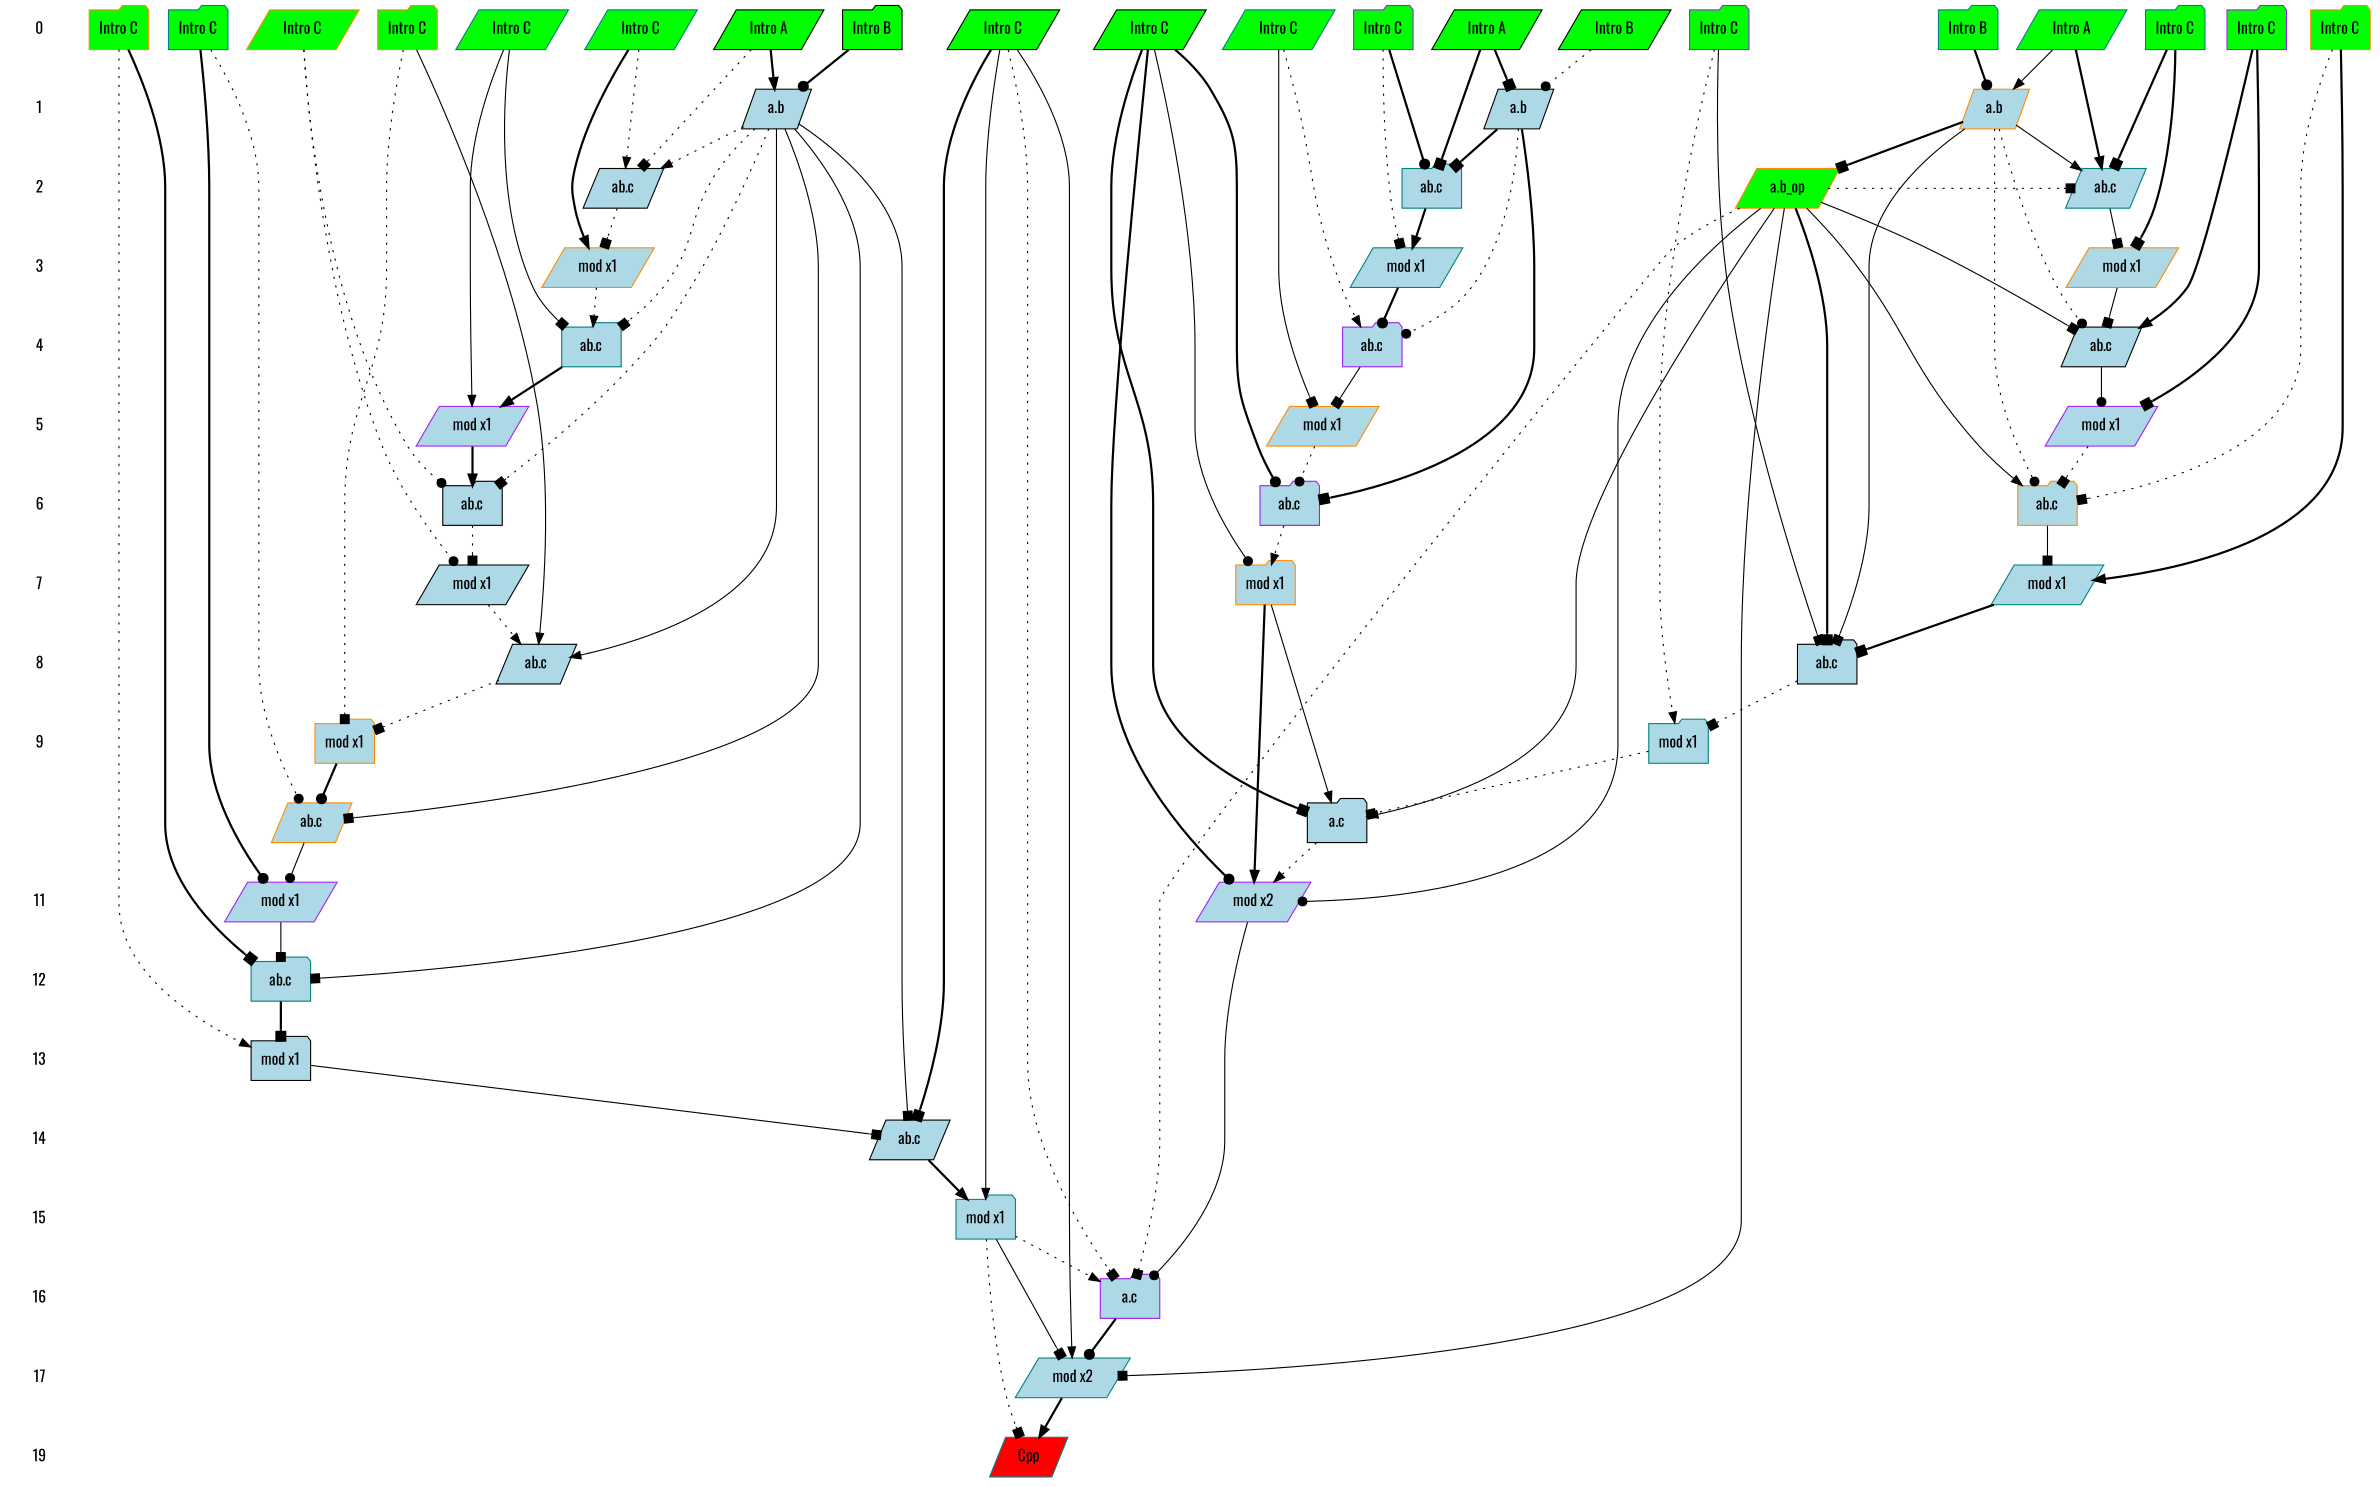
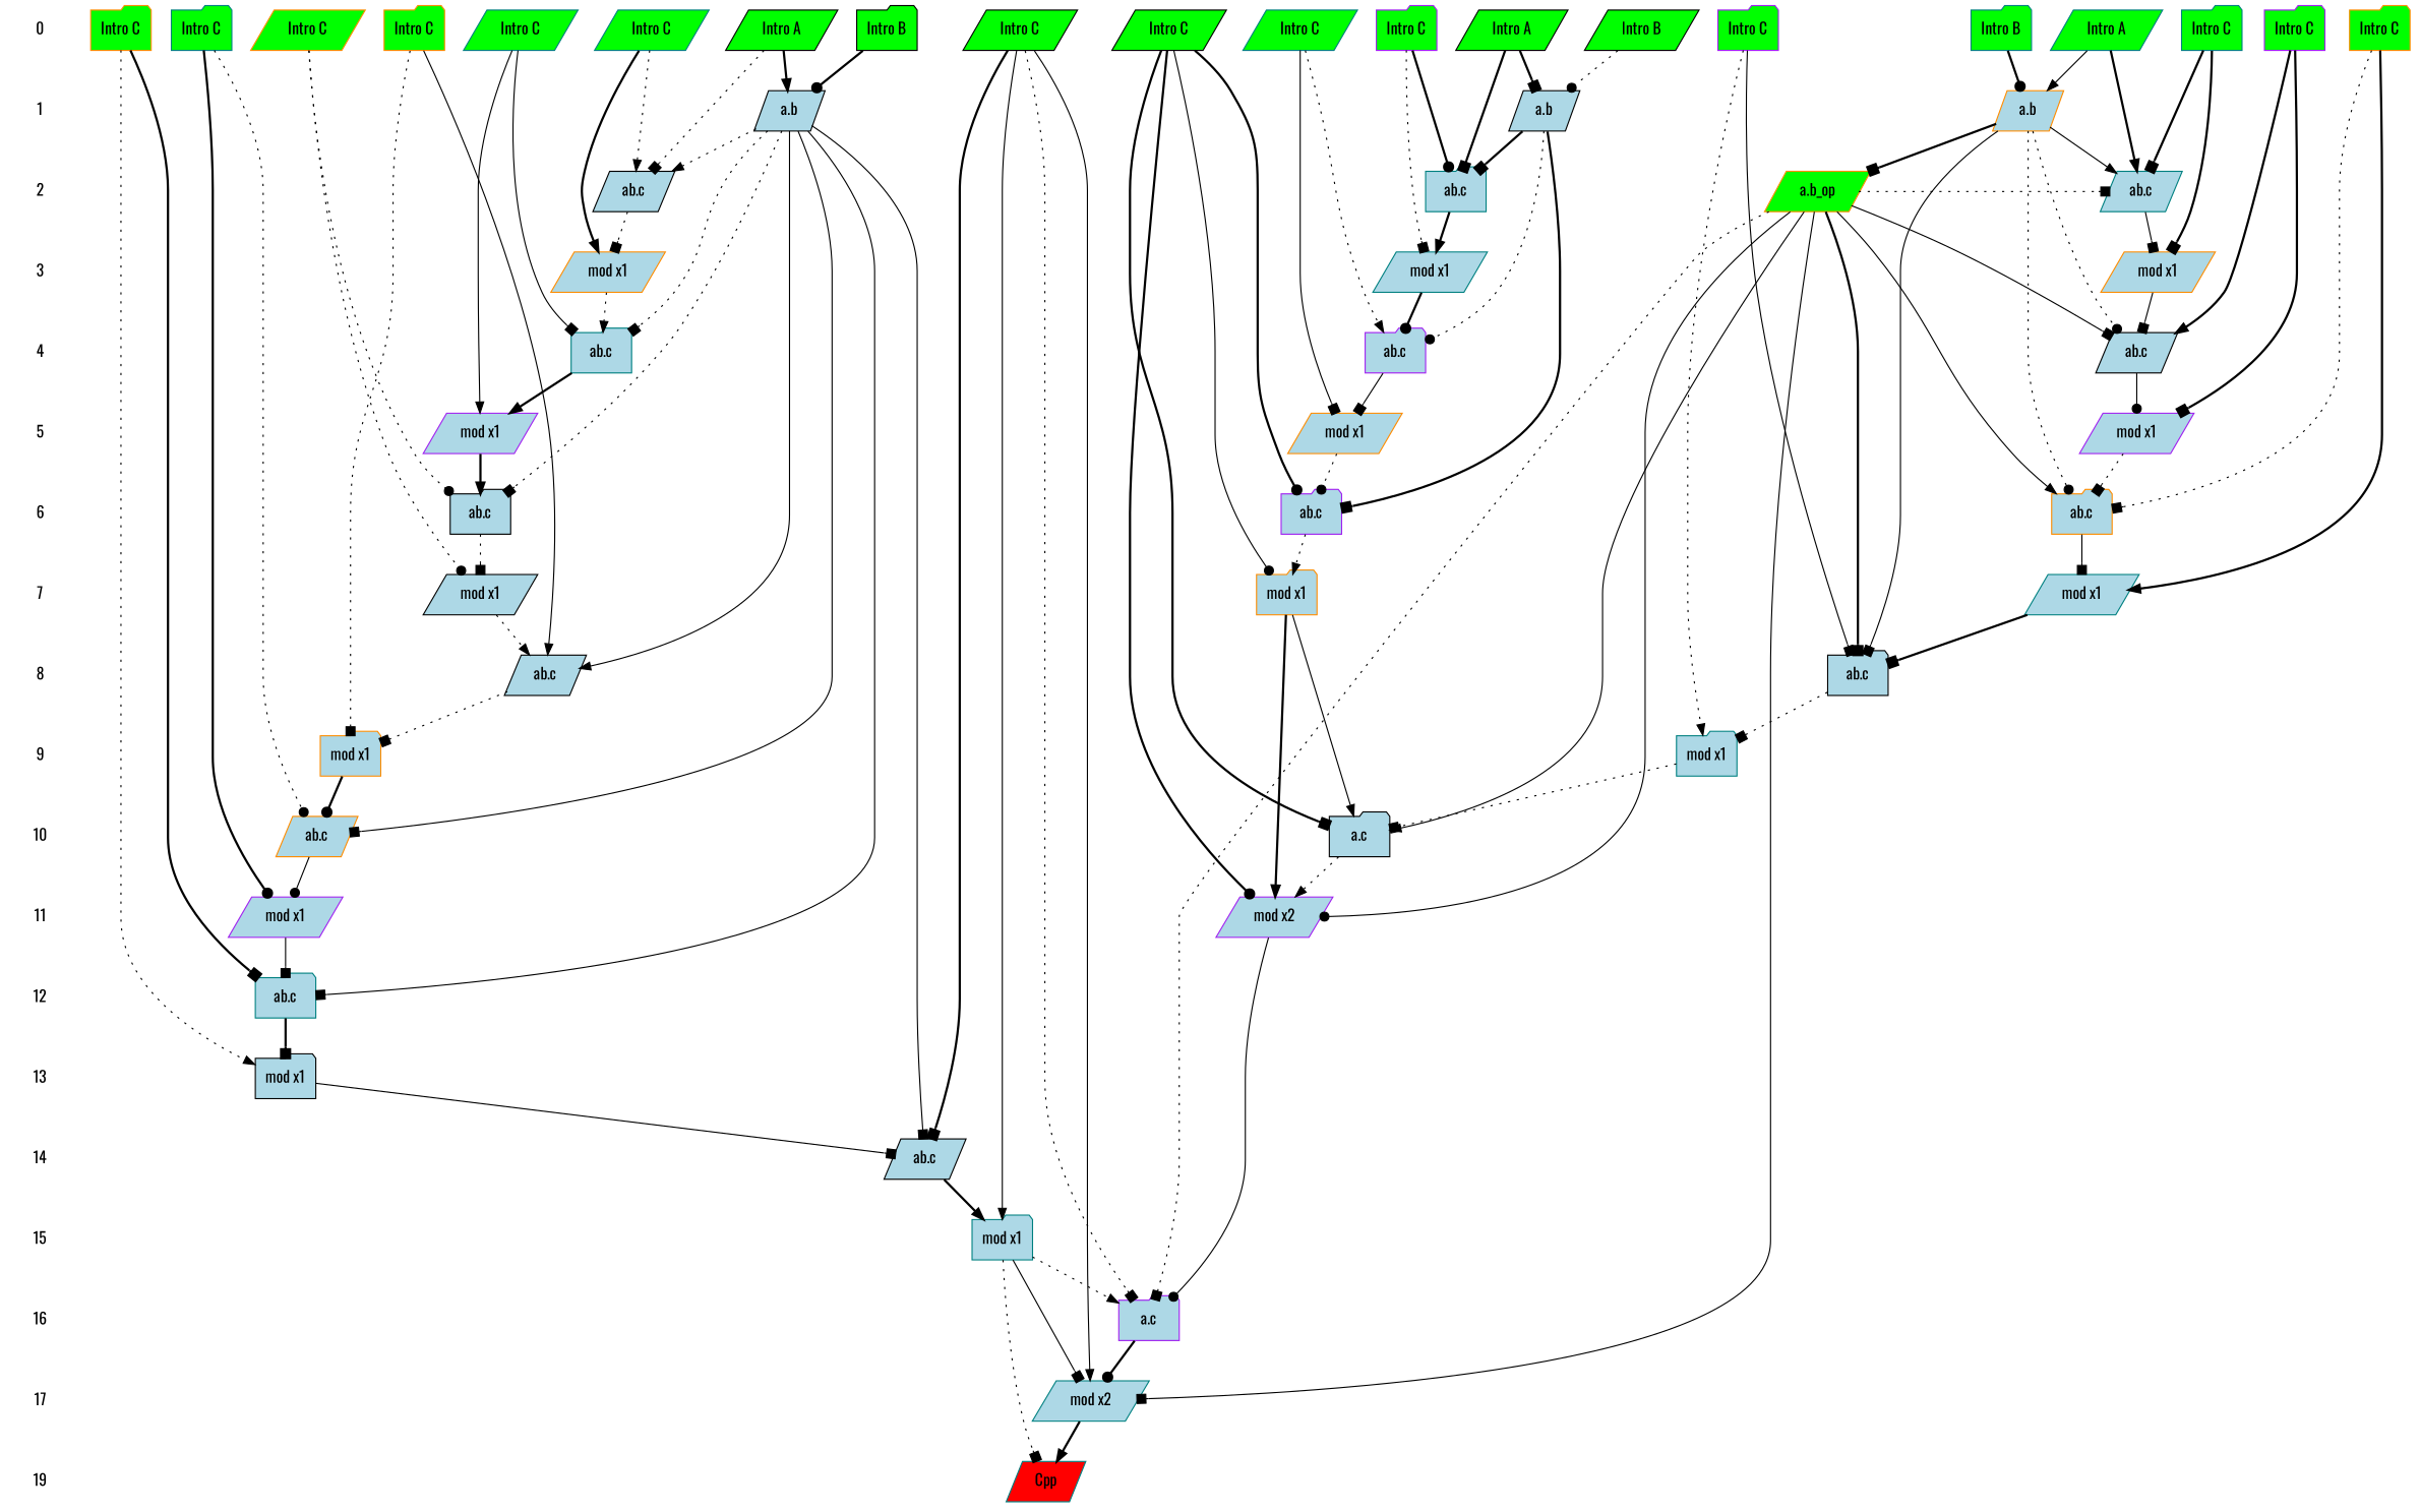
  digraph {
    fontname=Oswald
    ranksep=.5
    node [color=teal fontname=Oswald shape=parallelogram fillcolor=lightblue style=filled]
    edge [fontname=Oswald style=bold arrowhead=box]
    0 [color=darkorange shape=plaintext fillcolor="" style=""]
    n2 [color=black fillcolor=green label="Intro A"]
    n3 [color=black fillcolor=green label="Intro B"]
    n4 [color=black fillcolor=green label="Intro B" shape=folder]
    n5 [color=black fillcolor=green label="Intro A"]
    n6 [fillcolor=green label="Intro B" shape=folder]
    n7 [fillcolor=green label="Intro A"]
    n8 [fillcolor=green label="Intro C" shape=folder]
    n9 [color=darkorange fillcolor=green label="Intro C"]
    n10 [fillcolor=green label="Intro C" shape=folder]
    n11 [fillcolor=green label="Intro C"]
    n12 [fillcolor=green label="Intro C"]
    n13 [color=darkorange fillcolor=green label="Intro C" shape=folder]
    n14 [color=black fillcolor=green label="Intro C"]
    n15 [color=purple fillcolor=green label="Intro C" shape=folder]
    n16 [color=purple fillcolor=green label="Intro C" shape=folder]
    n17 [color=black fillcolor=green label="Intro C"]
    n18 [color=purple fillcolor=green label="Intro C" shape=folder]
    n19 [color=darkorange fillcolor=green label="Intro C" shape=folder]
    n20 [color=darkorange fillcolor=green label="Intro C" shape=folder]
    n21 [fillcolor=green label="Intro C"]
    1 [color=darkorange shape=plaintext fillcolor="" style=""]
    n23 [color=black label="a.b"]
    n24 [color=black label="a.b"]
    n25 [color=darkorange label="a.b"]
    2 [color=purple shape=plaintext fillcolor="" style=""]
    n27 [color=black label="ab.c"]
    n28 [label="ab.c" shape=folder]
    n29 [label="ab.c"]
    n30 [color=darkorange fillcolor=green label="a.b_op"]
    3 [color=darkorange shape=plaintext fillcolor="" style=""]
    n32 [color=darkorange label="mod x1"]
    n33 [label="mod x1"]
    n34 [color=darkorange label="mod x1"]
    4 [color=purple shape=plaintext fillcolor="" style=""]
    n36 [label="ab.c" shape=folder]
    n37 [color=purple label="ab.c" shape=folder]
    n38 [color=black label="ab.c"]
    5 [color=black shape=plaintext fillcolor="" style=""]
    n40 [color=purple label="mod x1"]
    n41 [color=darkorange label="mod x1"]
    n42 [color=purple label="mod x1"]
    6 [shape=plaintext fillcolor="" style=""]
    n44 [color=black label="ab.c" shape=folder]
    n45 [color=purple label="ab.c" shape=folder]
    n46 [color=darkorange label="ab.c" shape=folder]
    7 [shape=plaintext fillcolor="" style=""]
    n48 [color=black label="mod x1"]
    n49 [color=darkorange label="mod x1" shape=folder]
    n50 [label="mod x1"]
    8 [color=black shape=plaintext fillcolor="" style=""]
    n52 [color=black label="ab.c"]
    n53 [color=black label="ab.c" shape=folder]
    9 [shape=plaintext fillcolor="" style=""]
    n55 [color=darkorange label="mod x1" shape=folder]
    n56 [label="mod x1" shape=folder]
+   10 [color=purple shape=plaintext fillcolor="" style=""]
    n58 [color=darkorange label="ab.c"]
    n59 [color=black label="a.c" shape=folder]
    11 [color=darkorange shape=plaintext fillcolor="" style=""]
    n61 [color=purple label="mod x1"]
    n62 [color=purple label="mod x2"]
    12 [shape=plaintext fillcolor="" style=""]
    n64 [label="ab.c" shape=folder]
    13 [shape=plaintext fillcolor="" style=""]
    n66 [color=black label="mod x1" shape=folder]
    14 [color=purple shape=plaintext fillcolor="" style=""]
    n68 [color=black label="ab.c"]
    15 [color=darkorange shape=plaintext fillcolor="" style=""]
    n70 [label="mod x1" shape=folder]
    16 [color=darkorange shape=plaintext fillcolor="" style=""]
    n72 [color=purple label="a.c" shape=folder]
    17 [shape=plaintext fillcolor="" style=""]
    n74 [label="mod x2"]
    n75 [color=purple label=19 shape=plaintext fillcolor="" style=""]
    n76 [fillcolor=red label=Cpp]
    subgraph sub_1 {
      rank=same
      0
      n2
      n3
      n4
      n5
      n6
      n7
      n8
      n9
      n10
      n11
      n12
      n13
      n14
      n15
      n16
      n17
      n18
      n19
      n20
      n21
    }
    subgraph sub_2 {
      rank=same
      1
      n23
      n24
      n25
    }
    subgraph sub_3 {
      rank=same
      2
      n27
      n28
      n29
      n30
    }
    subgraph sub_4 {
      rank=same
      3
      n32
      n33
      n34
    }
    subgraph sub_5 {
      rank=same
      4
      n36
      n37
      n38
    }
    subgraph sub_6 {
      rank=same
      5
      n40
      n41
      n42
    }
    subgraph sub_7 {
      rank=same
      6
      n44
      n45
      n46
    }
    subgraph sub_8 {
      rank=same
      7
      n48
      n49
      n50
    }
    subgraph sub_9 {
      rank=same
      8
      n52
      n53
    }
    subgraph sub_10 {
      rank=same
      9
      n55
      n56
    }
    subgraph sub_11 {
      rank=same
+     10
      n58
      n59
    }
    subgraph sub_12 {
      rank=same
      11
      n61
      n62
    }
    subgraph sub_13 {
      rank=same
      12
      n64
    }
    subgraph sub_14 {
      rank=same
      13
      n66
    }
    subgraph sub_15 {
      rank=same
      14
      n68
    }
    subgraph sub_16 {
      rank=same
      15
      n70
    }
    subgraph sub_17 {
      rank=same
      16
      n72
    }
    subgraph sub_18 {
      rank=same
      17
      n74
    }
    subgraph sub_19 {
      rank=same
      n75
      n76
    }
    0 -> 1 [style=invis arrowhead=""]
    n2 -> n23 [arrowhead=normal]
    n2 -> n27 [style=dotted]
    n3 -> n24 [arrowhead=dot style=dotted]
    n4 -> n23 [arrowhead=dot]
    n5 -> n24
    n5 -> n28
    n6 -> n25 [arrowhead=dot]
    n7 -> n25 [arrowhead=normal style=solid]
    n7 -> n29 [arrowhead=normal]
    n8 -> n29
    n8 -> n34
    n9 -> n44 [arrowhead=dot style=dotted]
    n9 -> n48 [arrowhead=dot style=dotted]
    n10 -> n58 [arrowhead=dot style=dotted]
    n10 -> n61 [arrowhead=dot]
    n11 -> n36 [style=solid]
    n11 -> n40 [arrowhead=normal style=solid]
    n12 -> n37 [arrowhead=normal style=dotted]
    n12 -> n41 [style=solid]
    n13 -> n64
    n13 -> n66 [arrowhead=normal style=dotted]
    n14 -> n45 [arrowhead=dot]
    n14 -> n49 [arrowhead=dot style=solid]
    n14 -> n59
    n14 -> n62 [arrowhead=dot]
    n15 -> n53 [style=solid]
    n15 -> n56 [arrowhead=normal style=dotted]
    n16 -> n28 [arrowhead=dot]
    n16 -> n33 [style=dotted]
    n17 -> n68
    n17 -> n70 [arrowhead=normal style=solid]
    n17 -> n72 [style=dotted]
    n17 -> n74 [arrowhead=normal style=solid]
    n18 -> n38 [arrowhead=normal]
    n18 -> n42
    n19 -> n52 [arrowhead=normal style=solid]
    n19 -> n55 [style=dotted]
    n20 -> n46 [style=dotted]
    n20 -> n50 [arrowhead=normal]
    n21 -> n27 [arrowhead=normal style=dotted]
    n21 -> n32 [arrowhead=normal]
    1 -> 2 [style=invis arrowhead=""]
    n23 -> n27 [arrowhead=normal style=dotted]
    n23 -> n36 [style=dotted]
    n23 -> n44 [style=dotted]
    n23 -> n52 [arrowhead=normal style=solid]
    n23 -> n58 [style=solid]
    n23 -> n64 [style=solid]
    n23 -> n68 [style=solid]
    n24 -> n28
    n24 -> n37 [arrowhead=dot style=dotted]
    n24 -> n45
    n25 -> n29 [arrowhead=normal style=solid]
    n25 -> n30
    n25 -> n38 [arrowhead=dot style=dotted]
    n25 -> n46 [arrowhead=dot style=dotted]
    n25 -> n53 [style=solid]
    2 -> 3 [style=invis arrowhead=""]
    n27 -> n32 [style=dotted]
    n28 -> n33 [arrowhead=normal]
    n29 -> n34 [style=solid]
    n30 -> n29 [style=dotted]
    n30 -> n38 [style=solid]
    n30 -> n46 [arrowhead=normal style=solid]
    n30 -> n53
    n30 -> n59 [arrowhead=normal style=solid]
    n30 -> n62 [arrowhead=dot style=solid]
    n30 -> n72 [style=dotted]
    n30 -> n74 [style=solid]
    3 -> 4 [style=invis arrowhead=""]
    n32 -> n36 [arrowhead=normal style=dotted]
    n33 -> n37 [arrowhead=dot]
    n34 -> n38 [style=solid]
    4 -> 5 [style=invis arrowhead=""]
    n36 -> n40 [arrowhead=normal]
    n37 -> n41 [style=solid]
    n38 -> n42 [arrowhead=dot style=solid]
    5 -> 6 [style=invis arrowhead=""]
    n40 -> n44 [arrowhead=normal]
    n41 -> n45 [arrowhead=dot style=dotted]
    n42 -> n46 [style=dotted]
    6 -> 7 [style=invis arrowhead=""]
    n44 -> n48 [style=dotted]
    n45 -> n49 [arrowhead=normal style=dotted]
    n46 -> n50 [style=solid]
    7 -> 8 [style=invis arrowhead=""]
    n48 -> n52 [arrowhead=normal style=dotted]
    n49 -> n59 [arrowhead=normal style=solid]
    n49 -> n62 [arrowhead=normal]
    n50 -> n53
    8 -> 9 [style=invis arrowhead=""]
    n52 -> n55 [style=dotted]
    n53 -> n56 [style=dotted]
+   9 -> 10 [style=invis arrowhead=""]
    n55 -> n58 [arrowhead=dot]
    n56 -> n59 [style=dotted]
+   10 -> 11 [style=invis arrowhead=""]
    n58 -> n61 [arrowhead=dot style=solid]
    n59 -> n62 [arrowhead=normal style=dotted]
    11 -> 12 [style=invis arrowhead=""]
    n61 -> n64 [style=solid]
    n62 -> n72 [arrowhead=dot style=solid]
    12 -> 13 [style=invis arrowhead=""]
    n64 -> n66
    13 -> 14 [style=invis arrowhead=""]
    n66 -> n68 [style=solid]
    14 -> 15 [style=invis arrowhead=""]
    n68 -> n70 [arrowhead=normal]
    15 -> 16 [style=invis arrowhead=""]
    n70 -> n72 [arrowhead=normal style=dotted]
    n70 -> n74 [style=solid]
    n70 -> n76 [style=dotted]
    16 -> 17 [style=invis arrowhead=""]
    n72 -> n74 [arrowhead=dot]
    17 -> n75 [style=invis arrowhead=""]
    n74 -> n76 [arrowhead=normal]
  }
